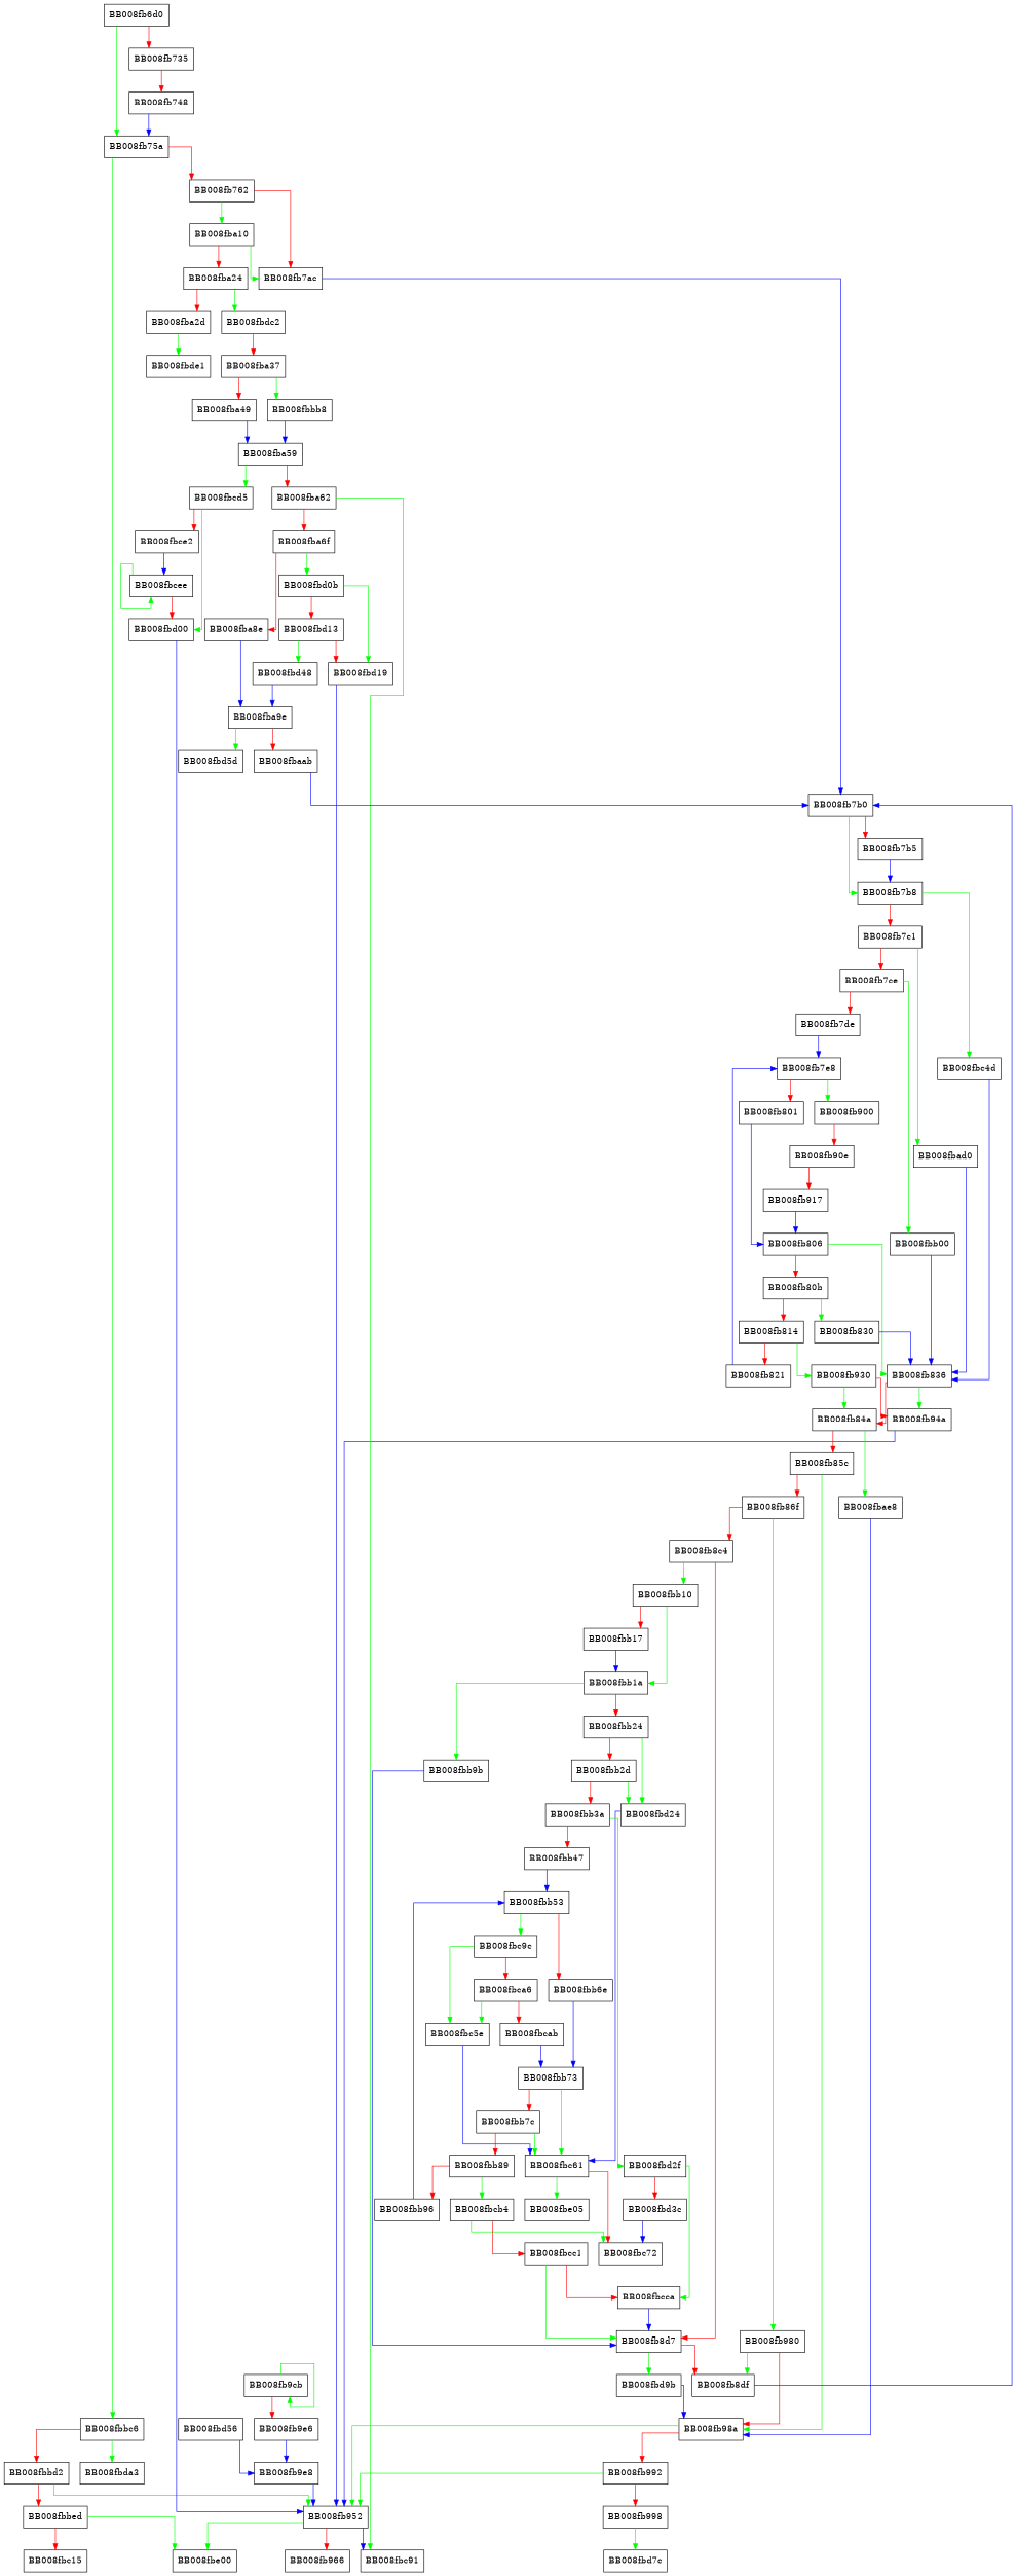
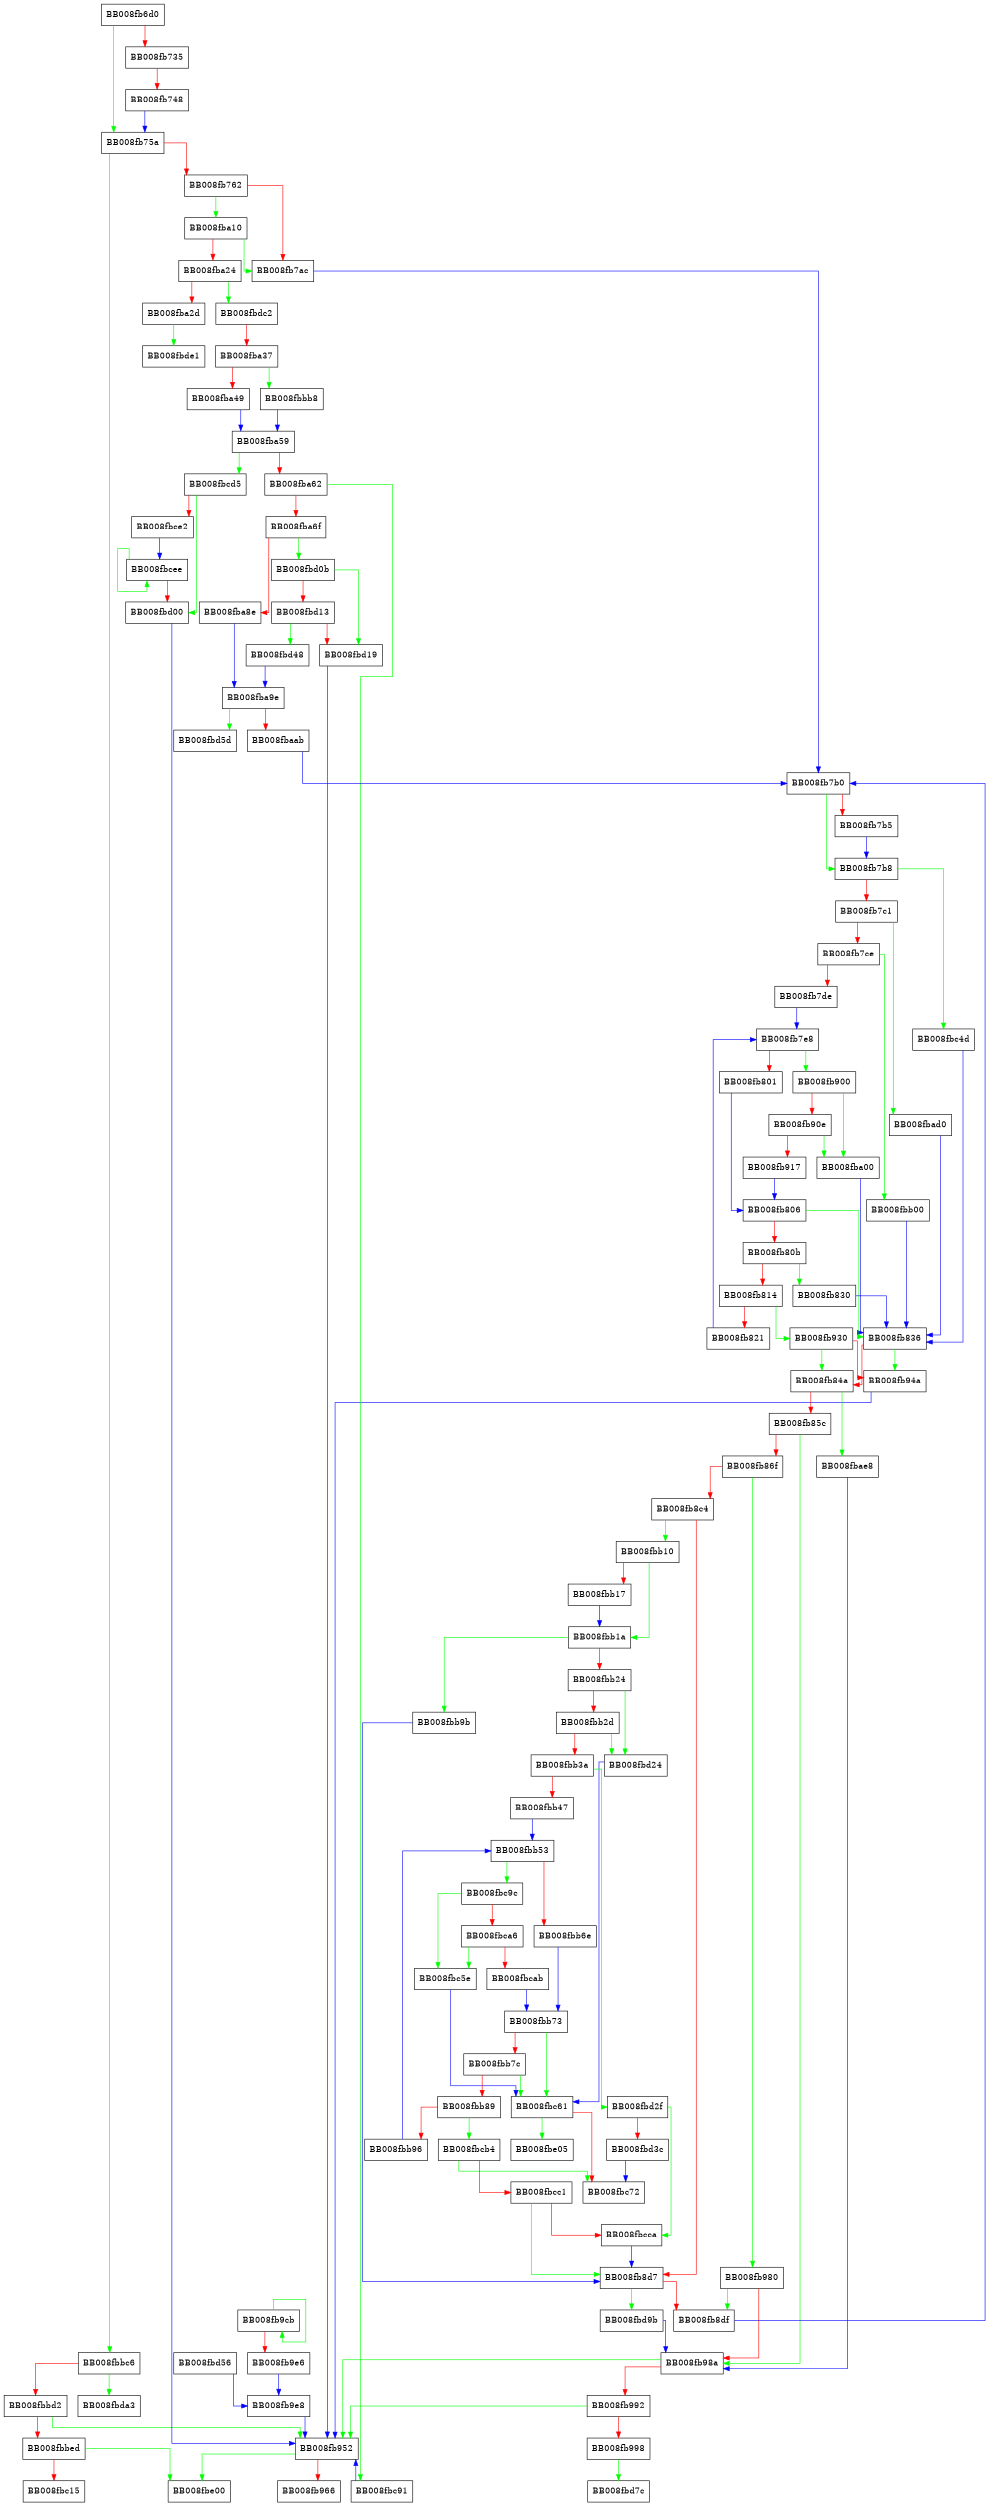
  digraph {
    splines=ortho
    node [shape=box]
    edge [color=green]
    BB008fb6d0
    BB008fb75a
    BB008fb735
    BB008fbbc6
    BB008fb762
    BB008fb748
    BB008fbda3
    BB008fbbd2
    BB008fba10
    BB008fb7ac
    BB008fb952
    BB008fbbed
    BB008fba24
    BB008fb7b0
    BB008fbdc2
    BB008fba2d
    BB008fb7b8
    BB008fb7b5
    BB008fbc4d
    BB008fb7c1
    BB008fb836
    BB008fbad0
    BB008fb7ce
    BB008fb94a
    BB008fb84a
    BB008fbb00
    BB008fb7de
    BB008fb7e8
    BB008fb900
    BB008fb801
+   BB008fba00
    BB008fb90e
    BB008fb806
    BB008fb917
    BB008fb80b
    BB008fb830
    BB008fb814
    BB008fbae8
    BB008fb85c
    BB008fb930
    BB008fb821
    BB008fbe00
    BB008fb966
    BB008fb98a
    BB008fb86f
    BB008fb992
    BB008fb980
    BB008fb8c4
    BB008fb998
    BB008fb8df
    BB008fbb10
    BB008fb8d7
    BB008fbb1a
    BB008fbb17
    BB008fbd9b
    BB008fbb9b
    BB008fbb24
    BB008fbd7c
    BB008fbd56
    BB008fb9e8
    BB008fb9cb
    BB008fb9e6
    BB008fba37
    BB008fbde1
    BB008fbbb8
    BB008fba49
    BB008fba59
    BB008fbcd5
    BB008fba62
    BB008fbd00
    BB008fbce2
    BB008fbc91
    BB008fba6f
    BB008fbcee
    BB008fbd0b
    BB008fba8e
    BB008fbd19
    BB008fbd13
    BB008fba9e
    BB008fbd48
    BB008fbd5d
    BB008fbaab
    BB008fbd24
    BB008fbb2d
    BB008fbc61
    BB008fbb3a
    BB008fbe05
    BB008fbc72
    BB008fbd2f
    BB008fbb47
    BB008fbcca
    BB008fbd3c
    BB008fbb53
    BB008fbc9c
    BB008fbb6e
    BB008fbc5e
    BB008fbca6
    BB008fbb73
    BB008fbcab
    BB008fbb7c
    BB008fbb89
    BB008fbcb4
    BB008fbb96
    BB008fbcc1
    BB008fbc15
    BB008fb6d0 -> BB008fb75a
    BB008fb6d0 -> BB008fb735 [color=red]
    BB008fb75a -> BB008fbbc6
    BB008fb75a -> BB008fb762 [color=red]
    BB008fb735 -> BB008fb748 [color=red]
    BB008fbbc6 -> BB008fbda3
    BB008fbbc6 -> BB008fbbd2 [color=red]
    BB008fb762 -> BB008fba10
    BB008fb762 -> BB008fb7ac [color=red]
    BB008fb748 -> BB008fb75a [color=blue]
    BB008fbbd2 -> BB008fb952
    BB008fbbd2 -> BB008fbbed [color=red]
    BB008fba10 -> BB008fb7ac
    BB008fba10 -> BB008fba24 [color=red]
    BB008fb7ac -> BB008fb7b0 [color=blue]
    BB008fb952 -> BB008fbe00
    BB008fb952 -> BB008fb966 [color=red]
    BB008fbbed -> BB008fbe00
    BB008fbbed -> BB008fbc15 [color=red]
    BB008fba24 -> BB008fbdc2
    BB008fba24 -> BB008fba2d [color=red]
    BB008fb7b0 -> BB008fb7b8
    BB008fb7b0 -> BB008fb7b5 [color=red]
    BB008fbdc2 -> BB008fba37 [color=red]
    BB008fba2d -> BB008fbde1
    BB008fb7b8 -> BB008fbc4d
    BB008fb7b8 -> BB008fb7c1 [color=red]
    BB008fb7b5 -> BB008fb7b8 [color=blue]
    BB008fbc4d -> BB008fb836 [color=blue]
    BB008fb7c1 -> BB008fbad0
    BB008fb7c1 -> BB008fb7ce [color=red]
    BB008fb836 -> BB008fb94a
    BB008fb836 -> BB008fb84a [color=red]
    BB008fbad0 -> BB008fb836 [color=blue]
    BB008fb7ce -> BB008fbb00
    BB008fb7ce -> BB008fb7de [color=red]
    BB008fb94a -> BB008fb952 [color=blue]
    BB008fb84a -> BB008fbae8
    BB008fb84a -> BB008fb85c [color=red]
    BB008fbb00 -> BB008fb836 [color=blue]
    BB008fb7de -> BB008fb7e8 [color=blue]
    BB008fb7e8 -> BB008fb900
    BB008fb7e8 -> BB008fb801 [color=red]
+   BB008fb900 -> BB008fba00
    BB008fb900 -> BB008fb90e [color=red]
    BB008fb801 -> BB008fb806 [color=blue]
+   BB008fba00 -> BB008fb836 [color=blue]
+   BB008fb90e -> BB008fba00
    BB008fb90e -> BB008fb917 [color=red]
    BB008fb806 -> BB008fb836
    BB008fb806 -> BB008fb80b [color=red]
    BB008fb917 -> BB008fb806 [color=blue]
    BB008fb80b -> BB008fb830
    BB008fb80b -> BB008fb814 [color=red]
    BB008fb830 -> BB008fb836 [color=blue]
    BB008fb814 -> BB008fb930
    BB008fb814 -> BB008fb821 [color=red]
    BB008fbae8 -> BB008fb98a [color=blue]
    BB008fb85c -> BB008fb98a
    BB008fb85c -> BB008fb86f [color=red]
    BB008fb930 -> BB008fb94a [color=red]
    BB008fb930 -> BB008fb84a
    BB008fb821 -> BB008fb7e8 [color=blue]
    BB008fb98a -> BB008fb952
    BB008fb98a -> BB008fb992 [color=red]
    BB008fb86f -> BB008fb980
    BB008fb86f -> BB008fb8c4 [color=red]
    BB008fb992 -> BB008fb952
    BB008fb992 -> BB008fb998 [color=red]
    BB008fb980 -> BB008fb98a [color=red]
    BB008fb980 -> BB008fb8df
    BB008fb8c4 -> BB008fbb10
    BB008fb8c4 -> BB008fb8d7 [color=red]
    BB008fb998 -> BB008fbd7c
    BB008fb8df -> BB008fb7b0 [color=blue]
    BB008fbb10 -> BB008fbb1a
    BB008fbb10 -> BB008fbb17 [color=red]
    BB008fb8d7 -> BB008fb8df [color=red]
    BB008fb8d7 -> BB008fbd9b
    BB008fbb1a -> BB008fbb9b
    BB008fbb1a -> BB008fbb24 [color=red]
    BB008fbb17 -> BB008fbb1a [color=blue]
    BB008fbd9b -> BB008fb98a [color=blue]
    BB008fbb9b -> BB008fb8d7 [color=blue]
    BB008fbb24 -> BB008fbd24
    BB008fbb24 -> BB008fbb2d [color=red]
    BB008fbd56 -> BB008fb9e8 [color=blue]
    BB008fb9e8 -> BB008fb952 [color=blue]
    BB008fb9cb -> BB008fb9cb
    BB008fb9cb -> BB008fb9e6 [color=red]
    BB008fb9e6 -> BB008fb9e8 [color=blue]
    BB008fba37 -> BB008fbbb8
    BB008fba37 -> BB008fba49 [color=red]
    BB008fbbb8 -> BB008fba59 [color=blue]
    BB008fba49 -> BB008fba59 [color=blue]
    BB008fba59 -> BB008fbcd5
    BB008fba59 -> BB008fba62 [color=red]
    BB008fbcd5 -> BB008fbd00
    BB008fbcd5 -> BB008fbce2 [color=red]
    BB008fba62 -> BB008fbc91
    BB008fba62 -> BB008fba6f [color=red]
    BB008fbd00 -> BB008fb952 [color=blue]
    BB008fbce2 -> BB008fbcee [color=blue]
-   BB008fb952 -> BB008fbc91 [color=blue]
+   BB008fbc91 -> BB008fb952 [color=blue]
    BB008fba6f -> BB008fbd0b
    BB008fba6f -> BB008fba8e [color=red]
    BB008fbcee -> BB008fbd00 [color=red]
    BB008fbcee -> BB008fbcee
    BB008fbd0b -> BB008fbd19
    BB008fbd0b -> BB008fbd13 [color=red]
    BB008fba8e -> BB008fba9e [color=blue]
    BB008fbd19 -> BB008fb952 [color=blue]
    BB008fbd13 -> BB008fbd19 [color=red]
    BB008fbd13 -> BB008fbd48
    BB008fba9e -> BB008fbd5d
    BB008fba9e -> BB008fbaab [color=red]
    BB008fbd48 -> BB008fba9e [color=blue]
    BB008fbaab -> BB008fb7b0 [color=blue]
    BB008fbd24 -> BB008fbc61 [color=blue]
    BB008fbb2d -> BB008fbd24
    BB008fbb2d -> BB008fbb3a [color=red]
    BB008fbc61 -> BB008fbe05
    BB008fbc61 -> BB008fbc72 [color=red]
    BB008fbb3a -> BB008fbd2f
    BB008fbb3a -> BB008fbb47 [color=red]
    BB008fbd2f -> BB008fbcca
    BB008fbd2f -> BB008fbd3c [color=red]
    BB008fbb47 -> BB008fbb53 [color=blue]
    BB008fbcca -> BB008fb8d7 [color=blue]
    BB008fbd3c -> BB008fbc72 [color=blue]
    BB008fbb53 -> BB008fbc9c
    BB008fbb53 -> BB008fbb6e [color=red]
    BB008fbc9c -> BB008fbc5e
    BB008fbc9c -> BB008fbca6 [color=red]
    BB008fbb6e -> BB008fbb73 [color=blue]
    BB008fbc5e -> BB008fbc61 [color=blue]
    BB008fbca6 -> BB008fbc5e
    BB008fbca6 -> BB008fbcab [color=red]
    BB008fbb73 -> BB008fbc61
    BB008fbb73 -> BB008fbb7c [color=red]
    BB008fbcab -> BB008fbb73 [color=blue]
    BB008fbb7c -> BB008fbc61
    BB008fbb7c -> BB008fbb89 [color=red]
    BB008fbb89 -> BB008fbcb4
    BB008fbb89 -> BB008fbb96 [color=red]
    BB008fbcb4 -> BB008fbc72
    BB008fbcb4 -> BB008fbcc1 [color=red]
    BB008fbb96 -> BB008fbb53 [color=blue]
    BB008fbcc1 -> BB008fb8d7
    BB008fbcc1 -> BB008fbcca [color=red]
  }
